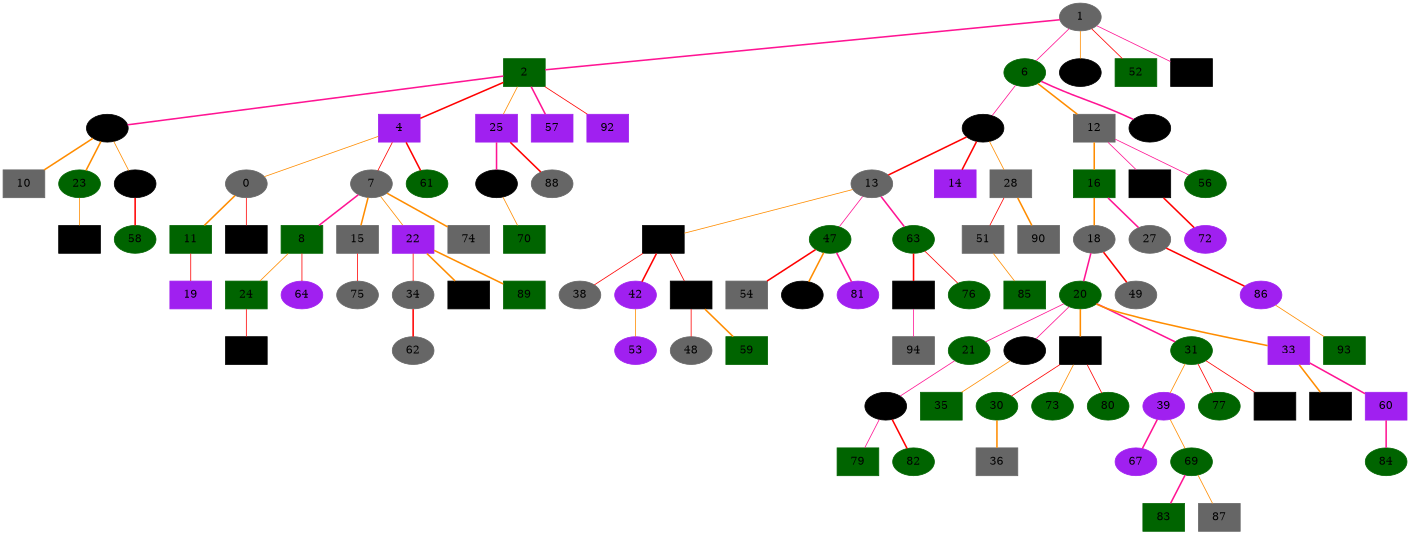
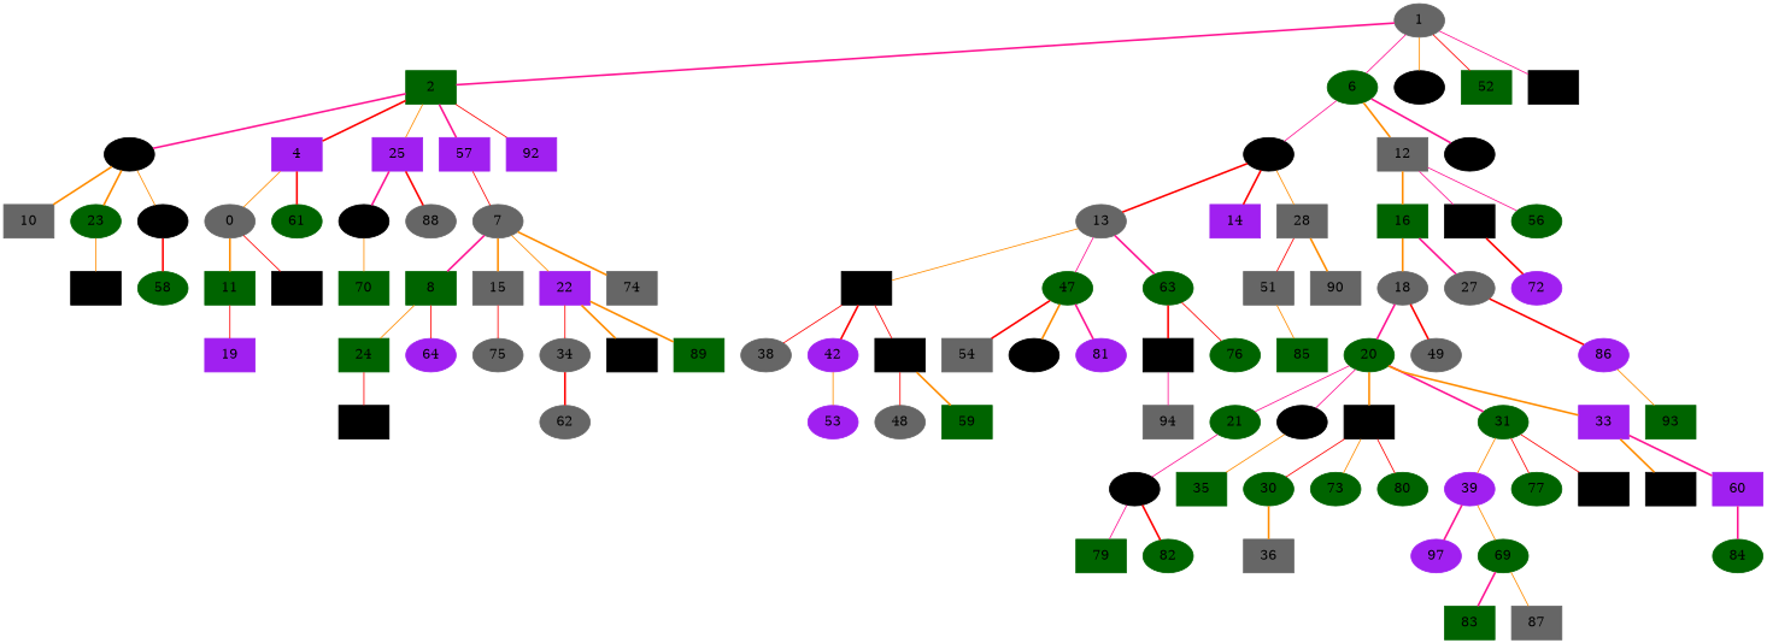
  graph {
    node [color=darkgreen shape=ellipse style=filled]
    edge [color=darkorange style=solid]
    1 [color=gray40]
    2 [shape=box]
    6
    45 [color=black]
    52 [shape=box]
    71 [color=black shape=box]
    3 [color=black]
    4 [color=purple shape=box]
    25 [color=purple shape=box]
    57 [color=purple shape=box]
    92 [color=purple shape=box]
    9 [color=black]
    12 [color=gray40 shape=box]
    44 [color=black]
    10 [color=gray40 shape=box]
    23
    50 [color=black]
    n18 [color=gray40 label=0]
    7 [color=gray40]
    61
    55 [color=black]
    88 [color=gray40]
    37 [color=black shape=box]
    58
    11 [shape=box]
    68 [color=black shape=box]
    8 [shape=box]
    15 [color=gray40 shape=box]
    22 [color=purple shape=box]
    74 [color=gray40 shape=box]
    19 [color=purple shape=box]
    13 [color=gray40]
    14 [color=purple shape=box]
    28 [color=gray40 shape=box]
    16 [shape=box]
    17 [color=black shape=box]
    56
    24 [shape=box]
    64 [color=purple]
    75 [color=gray40]
    34 [color=gray40]
    65 [color=black shape=box]
    89 [shape=box]
    40 [color=black shape=box]
    32 [color=black shape=box]
    47
    63
    51 [color=gray40 shape=box]
    90 [color=gray40 shape=box]
    18 [color=gray40]
    27 [color=gray40]
    72 [color=purple]
    38 [color=gray40]
    42 [color=purple]
    46 [color=black shape=box]
    54 [color=gray40 shape=box]
    78 [color=black]
    81 [color=purple]
    66 [color=black shape=box]
    76
    20
    49 [color=gray40]
    86 [color=purple]
    21
    26 [color=black]
    29 [color=black shape=box]
    31
    33 [color=purple shape=box]
    43 [color=black]
    35 [shape=box]
    30
    73
    80
    39 [color=purple]
    77
    91 [color=black shape=box]
    41 [color=black shape=box]
    60 [color=purple shape=box]
    79 [shape=box]
    82
    62 [color=gray40]
    70 [shape=box]
    93 [shape=box]
    85 [shape=box]
    36 [color=gray40 shape=box]
-   67 [color=purple]
+   67 [color=purple label=97]
    69
    53 [color=purple]
    48 [color=gray40]
    59 [shape=box]
    84
    83 [shape=box]
    87 [color=gray40 shape=box]
    94 [color=gray40 shape=box]
    1 -- 2 [color=deeppink style=bold]
    1 -- 6 [color=deeppink]
    1 -- 45
    1 -- 52 [color=red]
    1 -- 71 [color=deeppink]
    2 -- 3 [color=deeppink style=bold]
    2 -- 4 [color=red style=bold]
    2 -- 25
    2 -- 57 [color=deeppink style=bold]
    2 -- 92 [color=red]
    6 -- 9 [color=deeppink]
    6 -- 12 [style=bold]
    6 -- 44 [color=deeppink style=bold]
    3 -- 10 [style=bold]
    3 -- 23 [style=bold]
    3 -- 50
    4 -- n18
-   4 -- 7 [color=red]
+   57 -- 7 [color=red]
    4 -- 61 [color=red style=bold]
    25 -- 55 [color=deeppink style=bold]
    25 -- 88 [color=red style=bold]
    9 -- 13 [color=red style=bold]
    9 -- 14 [color=red style=bold]
    9 -- 28
    12 -- 16 [style=bold]
    12 -- 17 [color=deeppink]
    12 -- 56 [color=deeppink]
    23 -- 37
    50 -- 58 [color=red style=bold]
    n18 -- 11 [style=bold]
    n18 -- 68 [color=red]
    7 -- 8 [color=deeppink style=bold]
    7 -- 15 [style=bold]
    7 -- 22
    7 -- 74 [style=bold]
    55 -- 70
    11 -- 19 [color=red]
    8 -- 24
    8 -- 64 [color=red]
    15 -- 75 [color=red]
    22 -- 34 [color=red]
    22 -- 65 [style=bold]
    22 -- 89 [style=bold]
    13 -- 32
    13 -- 47 [color=deeppink]
    13 -- 63 [color=deeppink style=bold]
    28 -- 51 [color=red]
    28 -- 90 [style=bold]
    16 -- 18 [style=bold]
    16 -- 27 [color=deeppink style=bold]
    17 -- 72 [color=red style=bold]
    24 -- 40 [color=red]
    34 -- 62 [color=red style=bold]
    32 -- 38 [color=red]
    32 -- 42 [color=red style=bold]
    32 -- 46 [color=red]
    47 -- 54 [color=red style=bold]
    47 -- 78 [style=bold]
    47 -- 81 [color=deeppink style=bold]
    63 -- 66 [color=red style=bold]
    63 -- 76 [color=red]
    51 -- 85
    18 -- 20 [color=deeppink style=bold]
    18 -- 49 [color=red style=bold]
    27 -- 86 [color=red style=bold]
    42 -- 53
    46 -- 48 [color=red]
    46 -- 59 [style=bold]
    66 -- 94 [color=deeppink]
    20 -- 21 [color=deeppink]
    20 -- 26 [color=deeppink]
    20 -- 29 [style=bold]
    20 -- 31 [color=deeppink style=bold]
    20 -- 33 [style=bold]
    86 -- 93
    21 -- 43 [color=deeppink]
    26 -- 35
    29 -- 30 [color=red]
    29 -- 73
    29 -- 80 [color=red]
    31 -- 39
    31 -- 77 [color=red]
    31 -- 91 [color=red]
    33 -- 41 [style=bold]
    33 -- 60 [color=deeppink style=bold]
    43 -- 79 [color=deeppink]
    43 -- 82 [color=red style=bold]
    30 -- 36 [style=bold]
    39 -- 67 [color=deeppink style=bold]
    39 -- 69
    60 -- 84 [color=deeppink style=bold]
    69 -- 83 [color=deeppink style=bold]
    69 -- 87
  }
